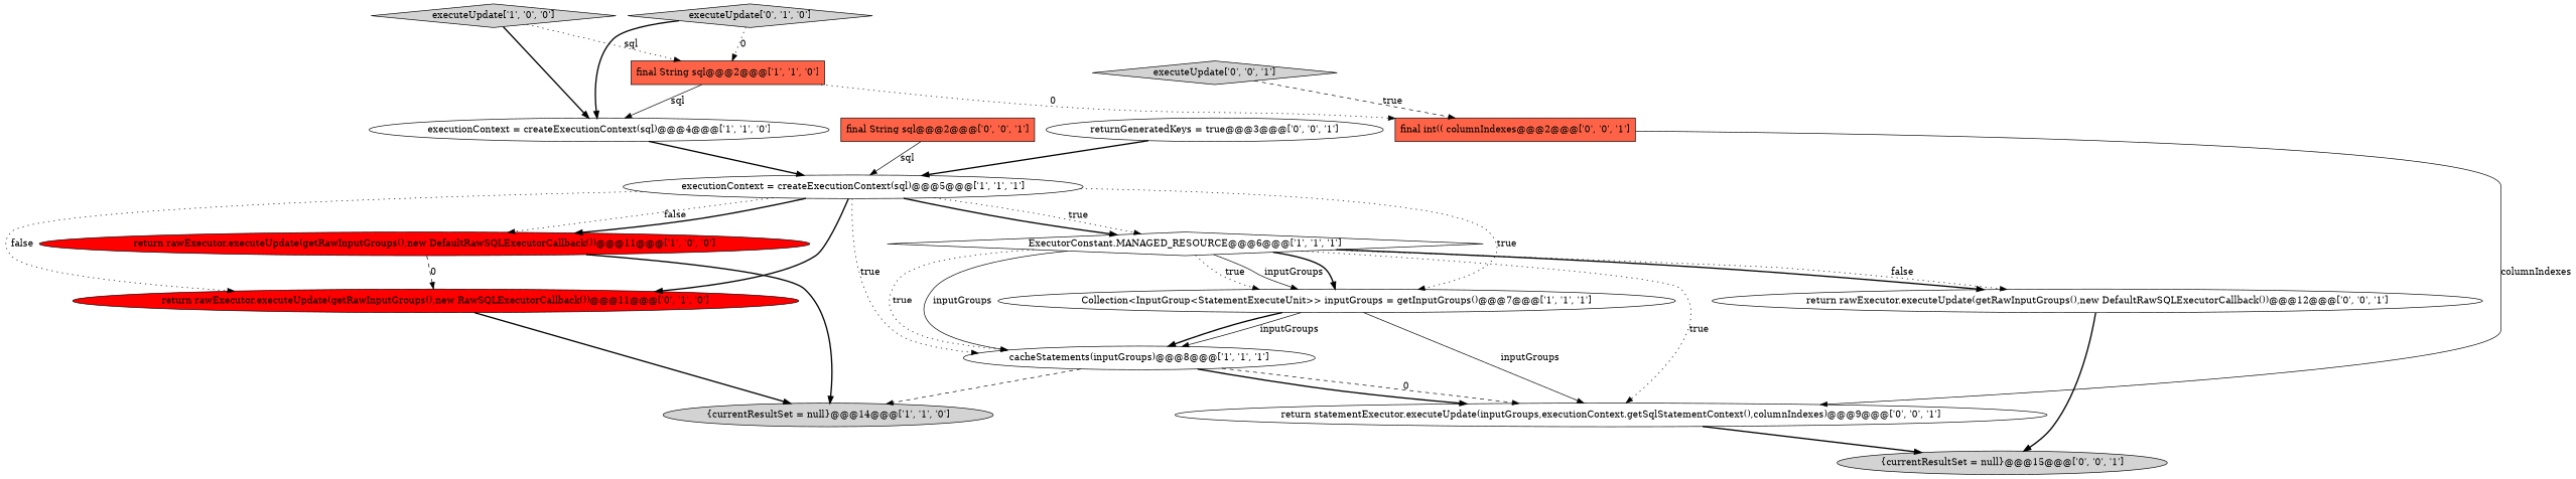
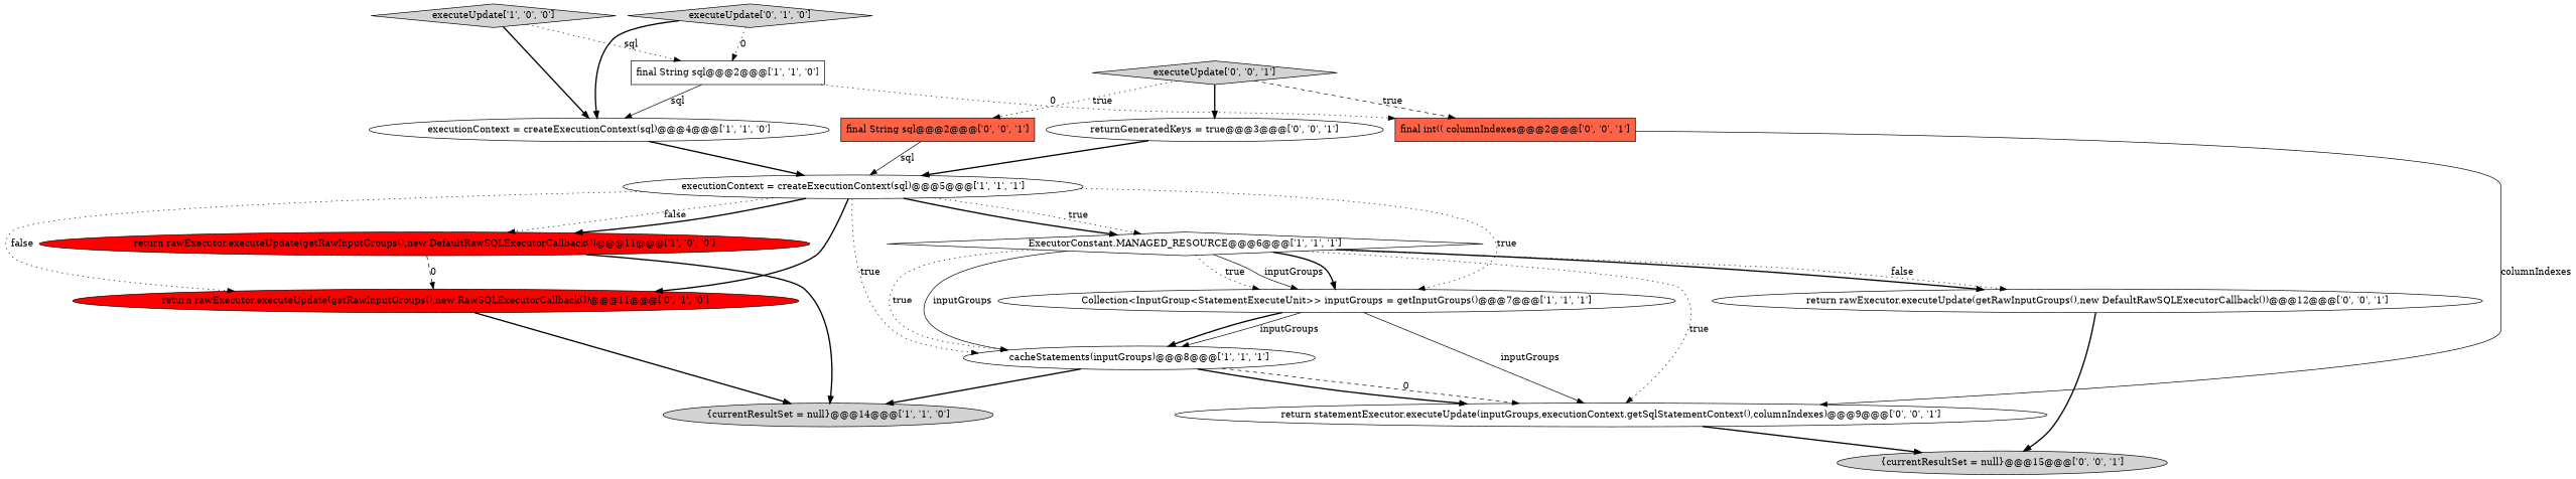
  digraph {
    node [fillcolor=white shape=ellipse style=filled]
    edge [style=bold]
    n1 [fillcolor=tomato label="final String sql@@@2@@@['0', '0', '1']" shape=box]
    n2 [label="executionContext = createExecutionContext(sql)@@@5@@@['1', '1', '1']"]
    n3 [fillcolor=red label="return rawExecutor.executeUpdate(getRawInputGroups(),new RawSQLExecutorCallback())@@@11@@@['0', '1', '0']"]
    n4 [fillcolor=red label="return rawExecutor.executeUpdate(getRawInputGroups(),new DefaultRawSQLExecutorCallback())@@@11@@@['1', '0', '0']"]
    n5 [label="cacheStatements(inputGroups)@@@8@@@['1', '1', '1']"]
    n6 [label="Collection<InputGroup<StatementExecuteUnit>> inputGroups = getInputGroups()@@@7@@@['1', '1', '1']"]
    n7 [label="ExecutorConstant.MANAGED_RESOURCE@@@6@@@['1', '1', '1']" shape=diamond]
    n8 [fillcolor=lightgray label="executeUpdate['1', '0', '0']" shape=diamond]
-   n9 [fillcolor=tomato label="final String sql@@@2@@@['1', '1', '0']" shape=box]
+   n9 [label="final String sql@@@2@@@['1', '1', '0']" shape=box]
    n10 [label="executionContext = createExecutionContext(sql)@@@4@@@['1', '1', '0']"]
    n11 [fillcolor=tomato label="final int(( columnIndexes@@@2@@@['0', '0', '1']" shape=box]
    n12 [label="return rawExecutor.executeUpdate(getRawInputGroups(),new DefaultRawSQLExecutorCallback())@@@12@@@['0', '0', '1']"]
    n13 [fillcolor=lightgray label="{currentResultSet = null}@@@15@@@['0', '0', '1']"]
    n14 [label="return statementExecutor.executeUpdate(inputGroups,executionContext.getSqlStatementContext(),columnIndexes)@@@9@@@['0', '0', '1']"]
    n15 [fillcolor=lightgray label="{currentResultSet = null}@@@14@@@['1', '1', '0']"]
    n16 [fillcolor=lightgray label="executeUpdate['0', '0', '1']" shape=diamond]
    n17 [label="returnGeneratedKeys = true@@@3@@@['0', '0', '1']"]
    n18 [fillcolor=lightgray label="executeUpdate['0', '1', '0']" shape=diamond]
    n1 -> n2 [label=sql style=solid]
    n2 -> n3
    n2 -> n3 [label=false style=dotted]
    n2 -> n4 [label=false style=dotted]
    n2 -> n4
    n2 -> n5 [label=true style=dotted]
    n2 -> n6 [label=true style=dotted]
    n2 -> n7 [label=true style=dotted]
    n2 -> n7
    n3 -> n15
    n4 -> n3 [label=0 style=dashed]
    n4 -> n15
    n5 -> n14 [label=0 style=dashed]
    n5 -> n14
-   n5 -> n15 [style=dashed]
+   n5 -> n15
    n6 -> n5
    n6 -> n5 [label=inputGroups style=solid]
    n6 -> n14 [label=inputGroups style=solid]
    n7 -> n5 [label=true style=dotted]
    n7 -> n5 [label=inputGroups style=solid]
    n7 -> n6 [label=true style=dotted]
    n7 -> n6 [label=inputGroups style=solid]
    n7 -> n6
    n7 -> n12
    n7 -> n12 [label=false style=dotted]
    n7 -> n14 [label=true style=dotted]
    n8 -> n9 [label=sql style=dotted]
    n8 -> n10
    n9 -> n10 [label=sql style=solid]
    n9 -> n11 [label=0 style=dotted]
    n10 -> n2
    n11 -> n14 [label=columnIndexes style=solid]
    n12 -> n13
    n14 -> n13
+   n16 -> n1 [label=true style=dotted]
    n16 -> n11 [label=true style=dashed]
+   n16 -> n17
    n17 -> n2
    n18 -> n9 [label=0 style=dotted]
    n18 -> n10
  }
